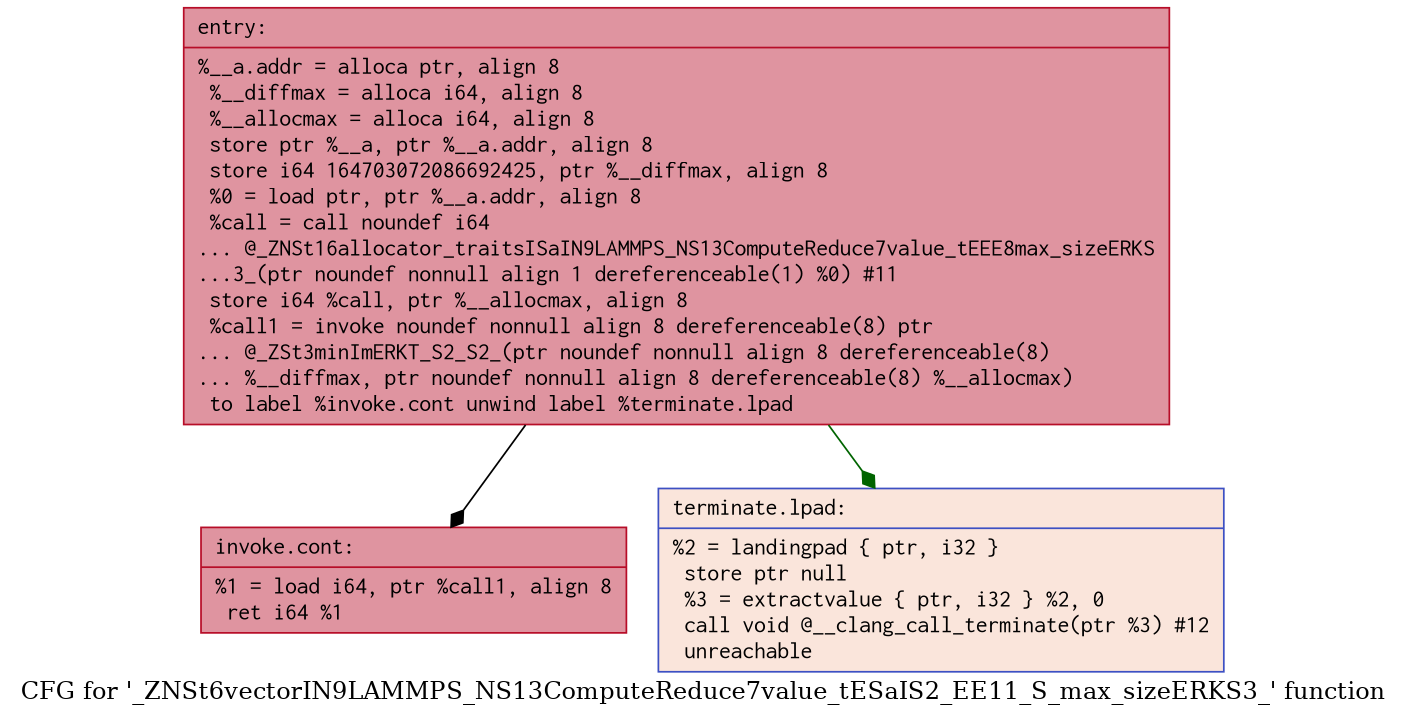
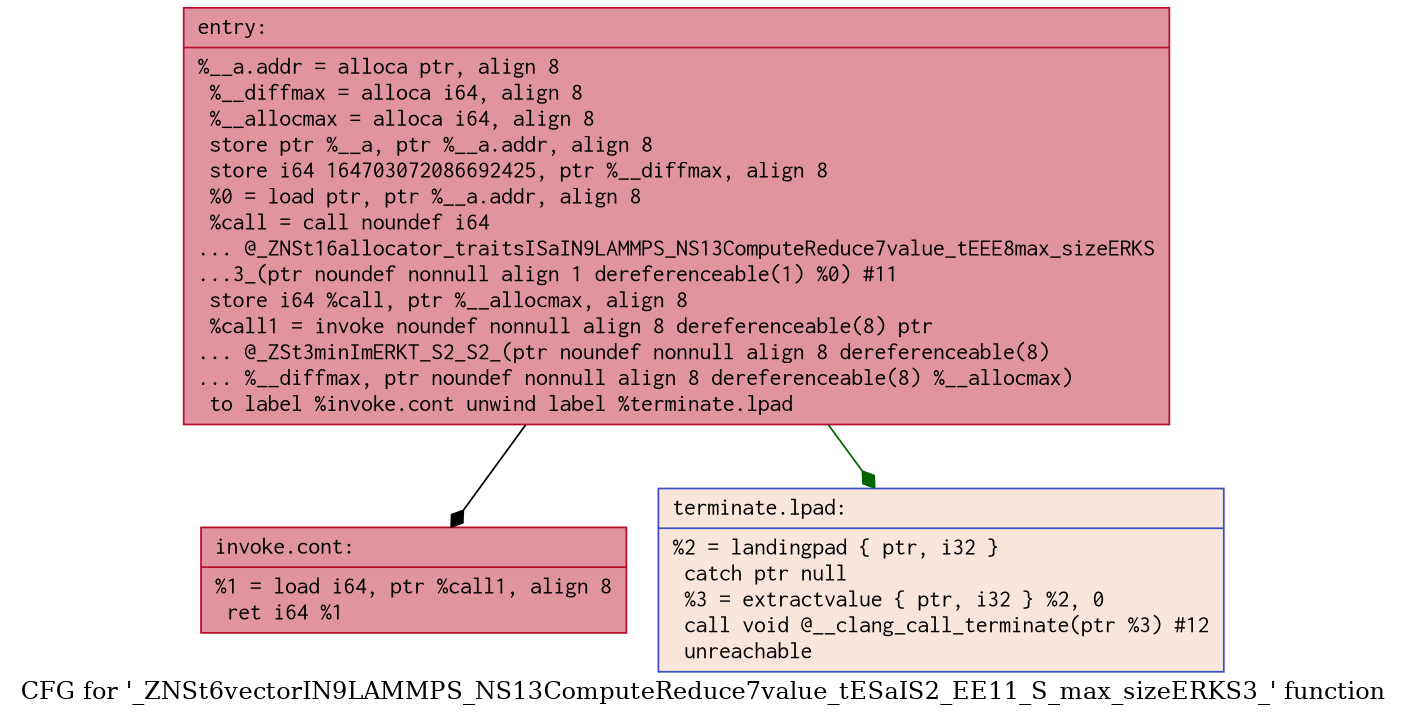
  digraph {
    label="CFG for '_ZNSt6vectorIN9LAMMPS_NS13ComputeReduce7value_tESaIS2_EE11_S_max_sizeERKS3_' function"
    node [color="#b70d28ff" fillcolor="#b70d2870" fontname=Courier shape=record style=filled]
    edge [arrowhead=diamond]
    n1 [label="{entry:\l|  %__a.addr = alloca ptr, align 8\l  %__diffmax = alloca i64, align 8\l  %__allocmax = alloca i64, align 8\l  store ptr %__a, ptr %__a.addr, align 8\l  store i64 164703072086692425, ptr %__diffmax, align 8\l  %0 = load ptr, ptr %__a.addr, align 8\l  %call = call noundef i64\l... @_ZNSt16allocator_traitsISaIN9LAMMPS_NS13ComputeReduce7value_tEEE8max_sizeERKS\l...3_(ptr noundef nonnull align 1 dereferenceable(1) %0) #11\l  store i64 %call, ptr %__allocmax, align 8\l  %call1 = invoke noundef nonnull align 8 dereferenceable(8) ptr\l... @_ZSt3minImERKT_S2_S2_(ptr noundef nonnull align 8 dereferenceable(8)\l... %__diffmax, ptr noundef nonnull align 8 dereferenceable(8) %__allocmax)\l          to label %invoke.cont unwind label %terminate.lpad\l}"]
    n2 [label="{invoke.cont:\l|  %1 = load i64, ptr %call1, align 8\l  ret i64 %1\l}"]
-   n3 [color="#3d50c3ff" fillcolor="#f4c5ad70" label="{terminate.lpad:\l|  %2 = landingpad \{ ptr, i32 \}\l          store ptr null\l  %3 = extractvalue \{ ptr, i32 \} %2, 0\l  call void @__clang_call_terminate(ptr %3) #12\l  unreachable\l}"]
+   n3 [color="#3d50c3ff" fillcolor="#f4c5ad70" label="{terminate.lpad:\l|  %2 = landingpad \{ ptr, i32 \}\l          catch ptr null\l  %3 = extractvalue \{ ptr, i32 \} %2, 0\l  call void @__clang_call_terminate(ptr %3) #12\l  unreachable\l}"]
    n1 -> n2 [color=black]
    n1 -> n3 [color=darkgreen]
  }
